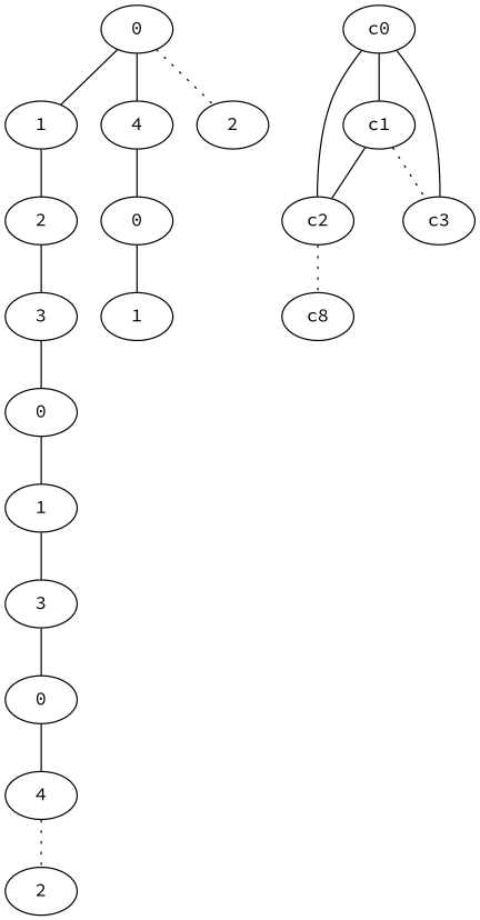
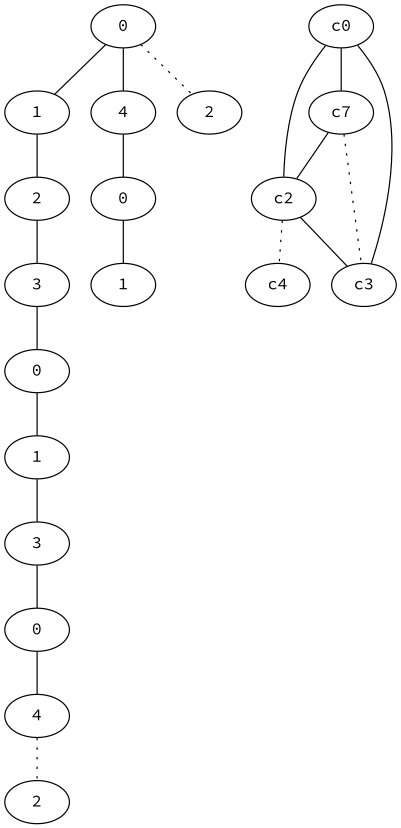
  graph {
    fontname="Source Code Pro"
    node [fontname="Source Code Pro"]
    edge [fontname="Source Code Pro"]
    n1 [label=0]
    n2 [label=1]
    n3 [label=4]
    n4 [label=2]
    n5 [label=2]
    n6 [label=0]
    n7 [label=3]
    n8 [label=0]
    n9 [label=1]
    n10 [label=3]
    n11 [label=0]
    n12 [label=4]
    n13 [label=2]
    n14 [label=1]
    c0
-   c1
+   c1 [label=c7]
    c2
    c3
-   c4 [label=c8]
+   c4
    n1 -- n2
    n1 -- n3
    n1 -- n4 [style=dotted]
    n2 -- n5
    n3 -- n6
    n5 -- n7
    n6 -- n14
    n7 -- n8
    n8 -- n9
    n9 -- n10
    n10 -- n11
    n11 -- n12
    n12 -- n13 [style=dotted]
    c0 -- c1
    c0 -- c2 [style=solid]
    c0 -- c3
    c1 -- c2
    c1 -- c3 [style=dotted]
+   c2 -- c3
    c2 -- c4 [style=dotted]
  }
